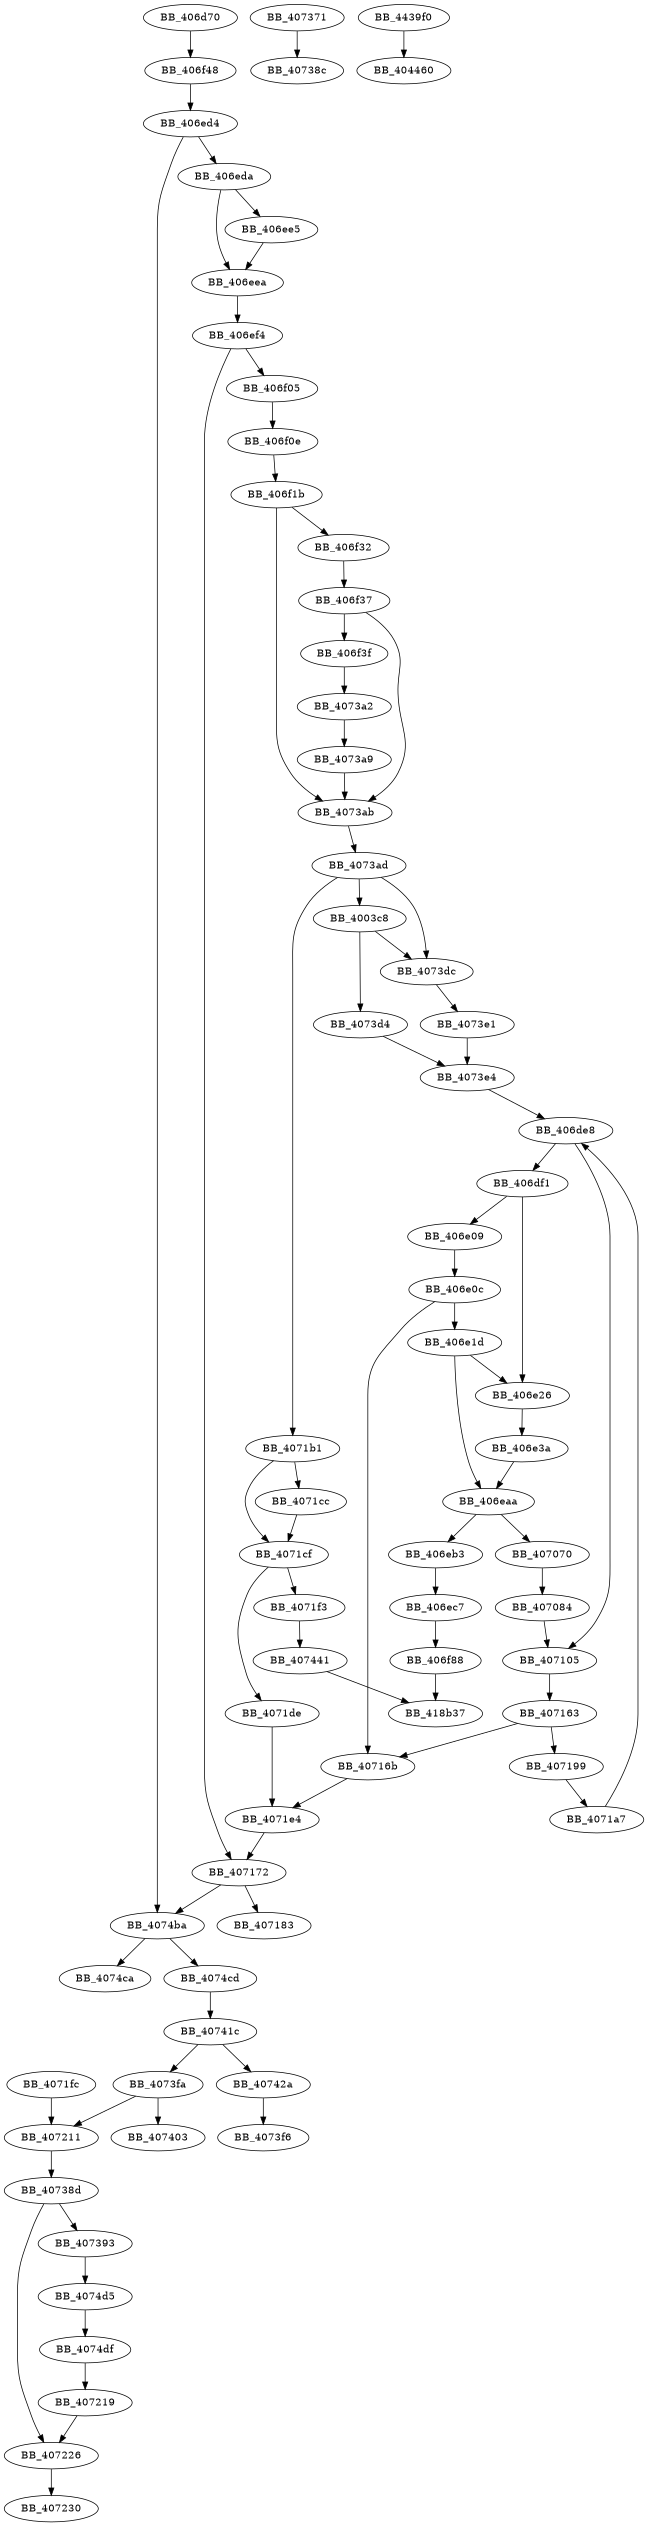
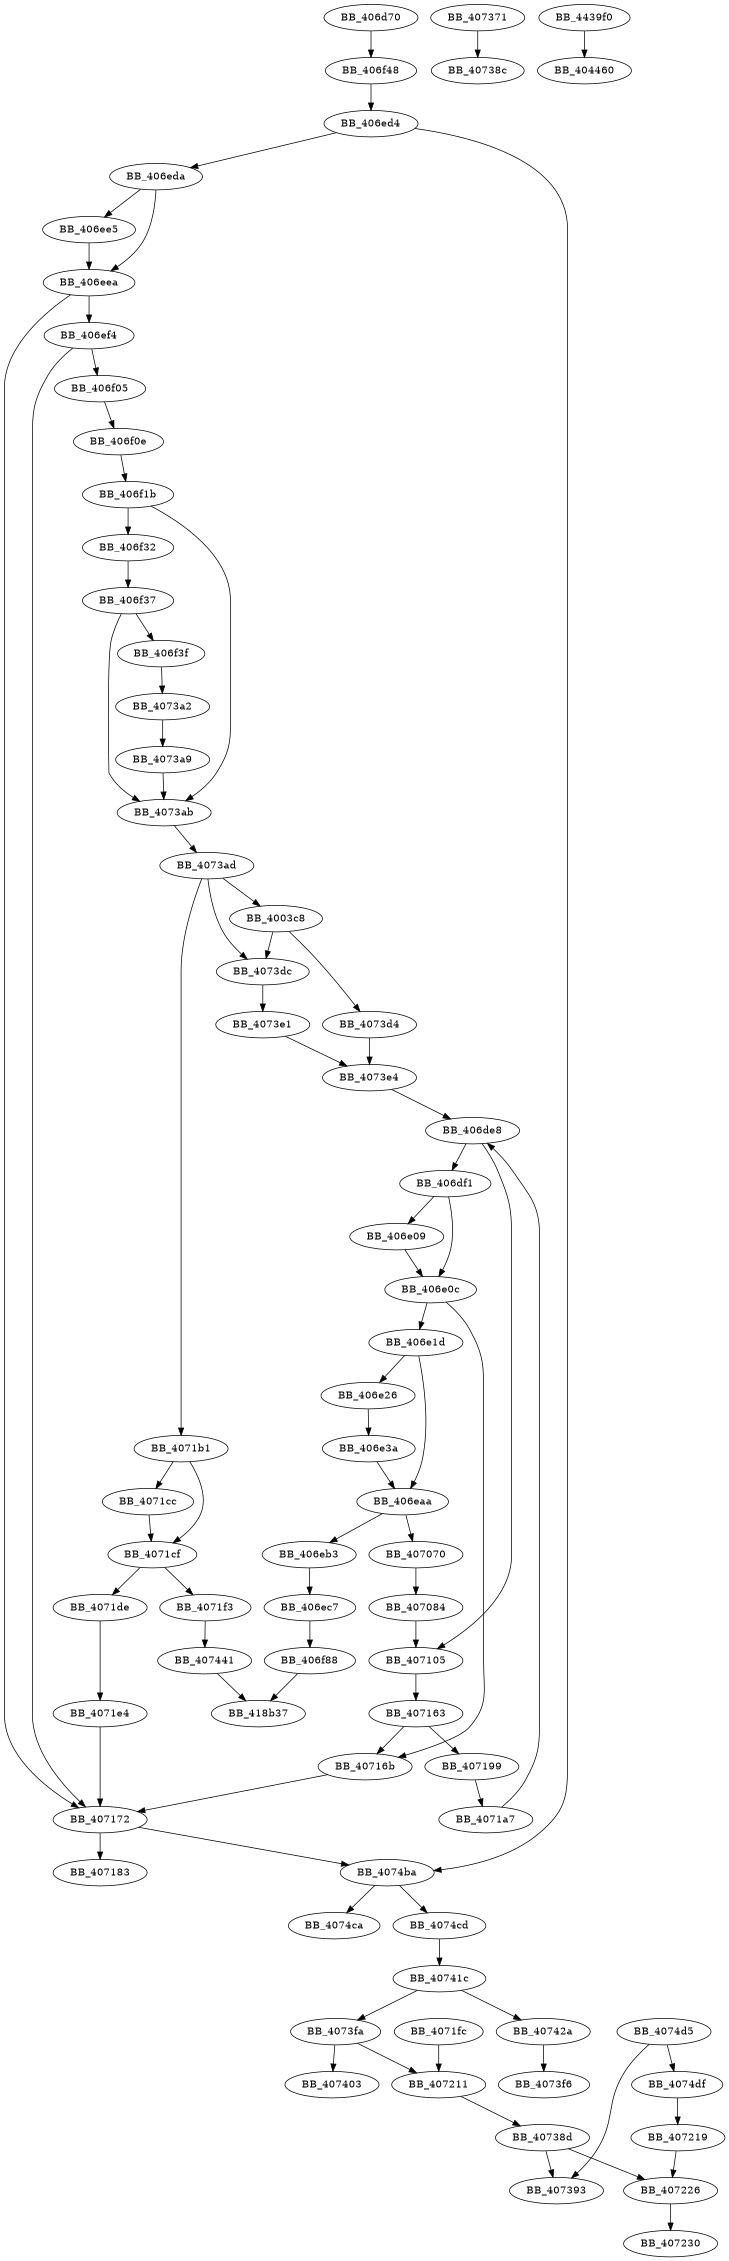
  digraph {
    BB_406d70
    BB_406f48
    BB_406ed4
    BB_406eda
    BB_4074ba
    BB_406de8
    BB_406df1
    BB_407105
    BB_406e09
    BB_406e0c
    BB_407163
    BB_406e1d
    BB_40716b
    BB_407199
    BB_406e26
    BB_406eaa
    BB_407172
    BB_406e3a
    BB_406eb3
    BB_407070
    BB_407183
    BB_406ec7
    BB_407084
    BB_406f88
    BB_418b37
    BB_406ee5
    BB_406eea
    BB_4074ca
    BB_4074cd
    BB_406ef4
    BB_40741c
    BB_406f05
    BB_406f0e
    BB_406f1b
    BB_406f32
    BB_4073ab
    BB_406f37
    BB_4073ad
    BB_406f3f
    BB_4071b1
    n41 [label=BB_4003c8]
    BB_4073dc
    BB_4073a2
    BB_4073a9
    BB_4071a7
    BB_4071cc
    BB_4071cf
    BB_4071de
    BB_4071f3
    BB_4071e4
    BB_407441
    BB_4071fc
    BB_407211
    BB_40738d
    BB_407226
    BB_407393
    BB_407230
    BB_4074d5
    BB_407219
    BB_407371
    BB_40738c
    BB_4074df
    BB_4073d4
    BB_4073e1
    BB_4073e4
    BB_4073fa
    BB_407403
    BB_40742a
    BB_4073f6
    BB_4439f0
    BB_404460
    BB_406d70 -> BB_406f48
    BB_406f48 -> BB_406ed4
    BB_406ed4 -> BB_406eda
    BB_406ed4 -> BB_4074ba
    BB_406eda -> BB_406ee5
    BB_406eda -> BB_406eea
    BB_4074ba -> BB_4074ca
    BB_4074ba -> BB_4074cd
    BB_406de8 -> BB_406df1
    BB_406de8 -> BB_407105
    BB_406df1 -> BB_406e09
-   BB_406df1 -> BB_406e26
+   BB_406df1 -> BB_406e0c
    BB_407105 -> BB_407163
    BB_406e09 -> BB_406e0c
    BB_406e0c -> BB_406e1d
    BB_406e0c -> BB_40716b
    BB_407163 -> BB_40716b
    BB_407163 -> BB_407199
    BB_406e1d -> BB_406e26
    BB_406e1d -> BB_406eaa
-   BB_40716b -> BB_4071e4
+   BB_40716b -> BB_407172
    BB_407199 -> BB_4071a7
    BB_406e26 -> BB_406e3a
    BB_406eaa -> BB_406eb3
    BB_406eaa -> BB_407070
    BB_407172 -> BB_4074ba
    BB_407172 -> BB_407183
    BB_406e3a -> BB_406eaa
    BB_406eb3 -> BB_406ec7
    BB_407070 -> BB_407084
    BB_406ec7 -> BB_406f88
    BB_407084 -> BB_407105
    BB_406f88 -> BB_418b37
    BB_406ee5 -> BB_406eea
+   BB_406eea -> BB_407172
    BB_406eea -> BB_406ef4
    BB_4074cd -> BB_40741c
    BB_406ef4 -> BB_407172
    BB_406ef4 -> BB_406f05
    BB_40741c -> BB_4073fa
    BB_40741c -> BB_40742a
    BB_406f05 -> BB_406f0e
    BB_406f0e -> BB_406f1b
    BB_406f1b -> BB_406f32
    BB_406f1b -> BB_4073ab
    BB_406f32 -> BB_406f37
    BB_4073ab -> BB_4073ad
    BB_406f37 -> BB_4073ab
    BB_406f37 -> BB_406f3f
    BB_4073ad -> BB_4071b1
    BB_4073ad -> n41
    BB_4073ad -> BB_4073dc
    BB_406f3f -> BB_4073a2
    BB_4071b1 -> BB_4071cc
    BB_4071b1 -> BB_4071cf
    n41 -> BB_4073dc
    n41 -> BB_4073d4
    BB_4073dc -> BB_4073e1
    BB_4073a2 -> BB_4073a9
    BB_4073a9 -> BB_4073ab
    BB_4071a7 -> BB_406de8
    BB_4071cc -> BB_4071cf
    BB_4071cf -> BB_4071de
    BB_4071cf -> BB_4071f3
    BB_4071de -> BB_4071e4
    BB_4071f3 -> BB_407441
    BB_4071e4 -> BB_407172
    BB_407441 -> BB_418b37
    BB_4071fc -> BB_407211
    BB_407211 -> BB_40738d
    BB_40738d -> BB_407226
    BB_40738d -> BB_407393
    BB_407226 -> BB_407230
-   BB_407393 -> BB_4074d5
+   BB_4074d5 -> BB_407393
    BB_4074d5 -> BB_4074df
    BB_407219 -> BB_407226
    BB_407371 -> BB_40738c
    BB_4074df -> BB_407219
    BB_4073d4 -> BB_4073e4
    BB_4073e1 -> BB_4073e4
    BB_4073e4 -> BB_406de8
    BB_4073fa -> BB_407211
    BB_4073fa -> BB_407403
    BB_40742a -> BB_4073f6
    BB_4439f0 -> BB_404460
  }
